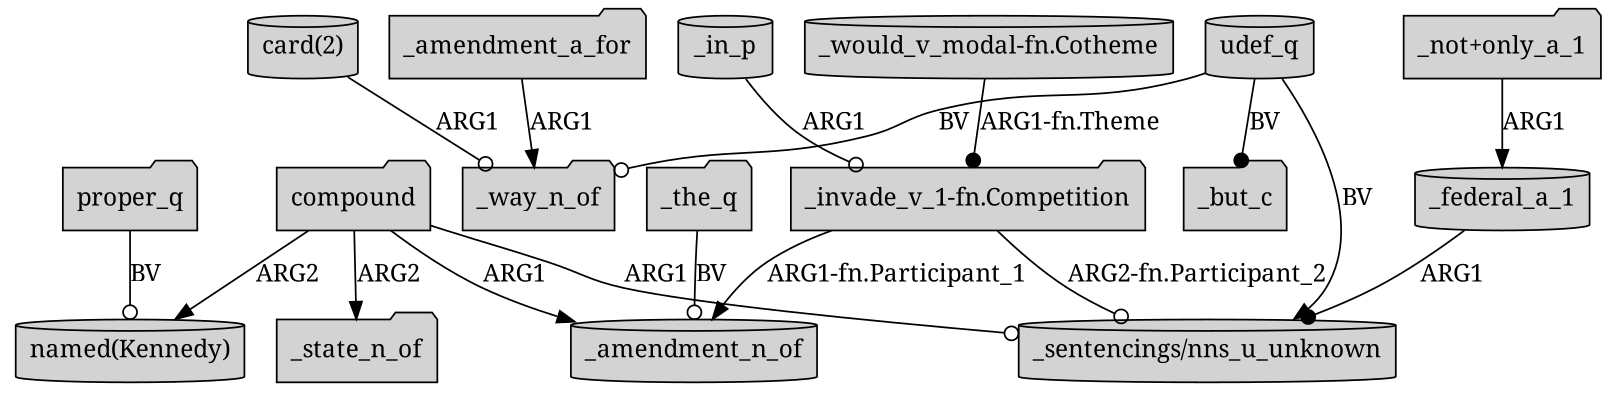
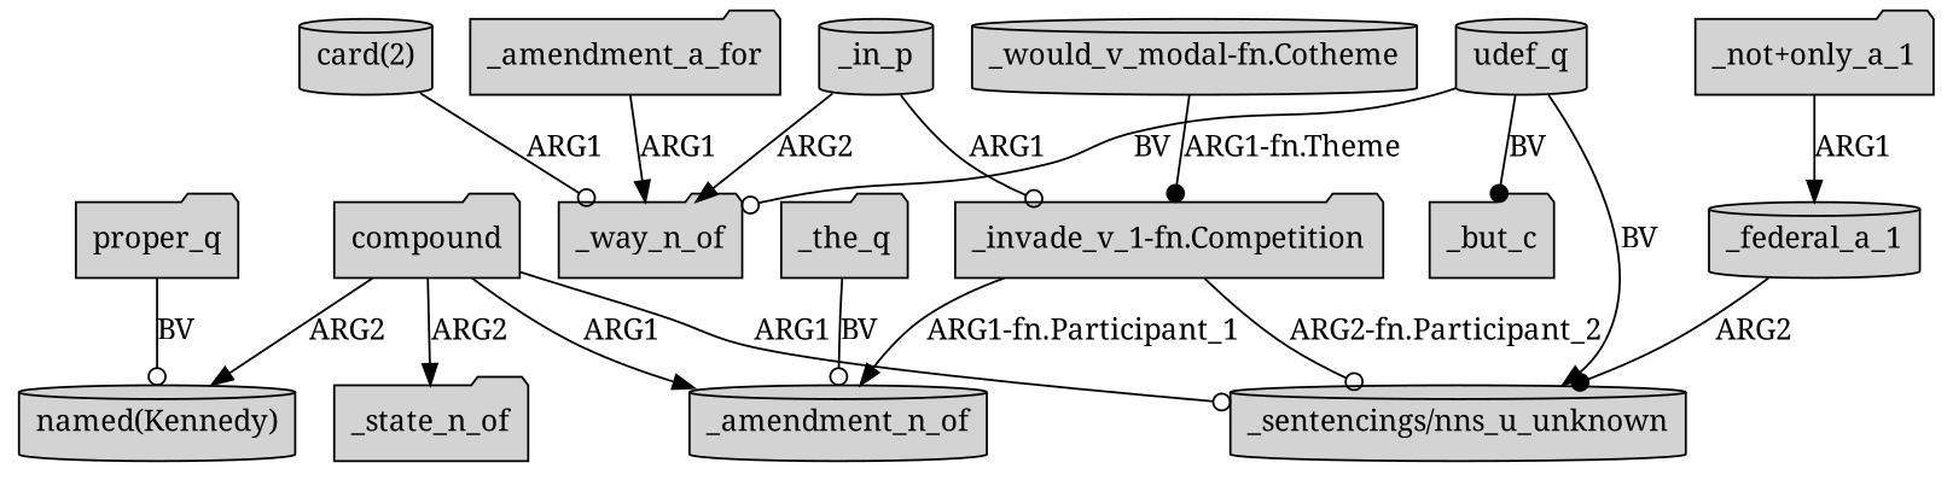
  digraph {
    fontname="Noto Serif"
    node [fontname="Noto Serif" shape=folder style=filled]
    edge [arrowhead=normal fontname="Noto Serif"]
    "_sentencings/nns_u_unknown" [shape=cylinder]
    compound
    "named(Kennedy)" [shape=cylinder]
    _state_n_of
    _amendment_n_of [shape=cylinder]
    proper_q
    "card(2)" [shape=cylinder]
    _way_n_of
    "_invade_v_1-fn.Competition"
    udef_q [shape=cylinder]
    _but_c
    _federal_a_1 [shape=cylinder]
    "_not+only_a_1"
    _in_p [shape=cylinder]
    "_would_v_modal-fn.Cotheme" [shape=cylinder]
    _the_q
    n17 [label=_amendment_a_for]
    compound -> "_sentencings/nns_u_unknown" [arrowhead=odot label=ARG1]
    compound -> "named(Kennedy)" [label=ARG2]
    compound -> _state_n_of [label=ARG2]
    compound -> _amendment_n_of [label=ARG1]
    proper_q -> "named(Kennedy)" [arrowhead=odot label=BV]
    "card(2)" -> _way_n_of [arrowhead=odot label=ARG1]
    "_invade_v_1-fn.Competition" -> "_sentencings/nns_u_unknown" [arrowhead=odot label="ARG2-fn.Participant_2"]
    "_invade_v_1-fn.Competition" -> _amendment_n_of [label="ARG1-fn.Participant_1"]
    udef_q -> "_sentencings/nns_u_unknown" [label=BV]
    udef_q -> _way_n_of [arrowhead=odot label=BV]
    udef_q -> _but_c [arrowhead=dot label=BV]
-   _federal_a_1 -> "_sentencings/nns_u_unknown" [arrowhead=dot label=ARG1]
+   _federal_a_1 -> "_sentencings/nns_u_unknown" [arrowhead=dot label=ARG2]
    "_not+only_a_1" -> _federal_a_1 [label=ARG1]
+   _in_p -> _way_n_of [label=ARG2]
    _in_p -> "_invade_v_1-fn.Competition" [arrowhead=odot label=ARG1]
    "_would_v_modal-fn.Cotheme" -> "_invade_v_1-fn.Competition" [arrowhead=dot label="ARG1-fn.Theme"]
    _the_q -> _amendment_n_of [arrowhead=odot label=BV]
    n17 -> _way_n_of [label=ARG1]
  }
